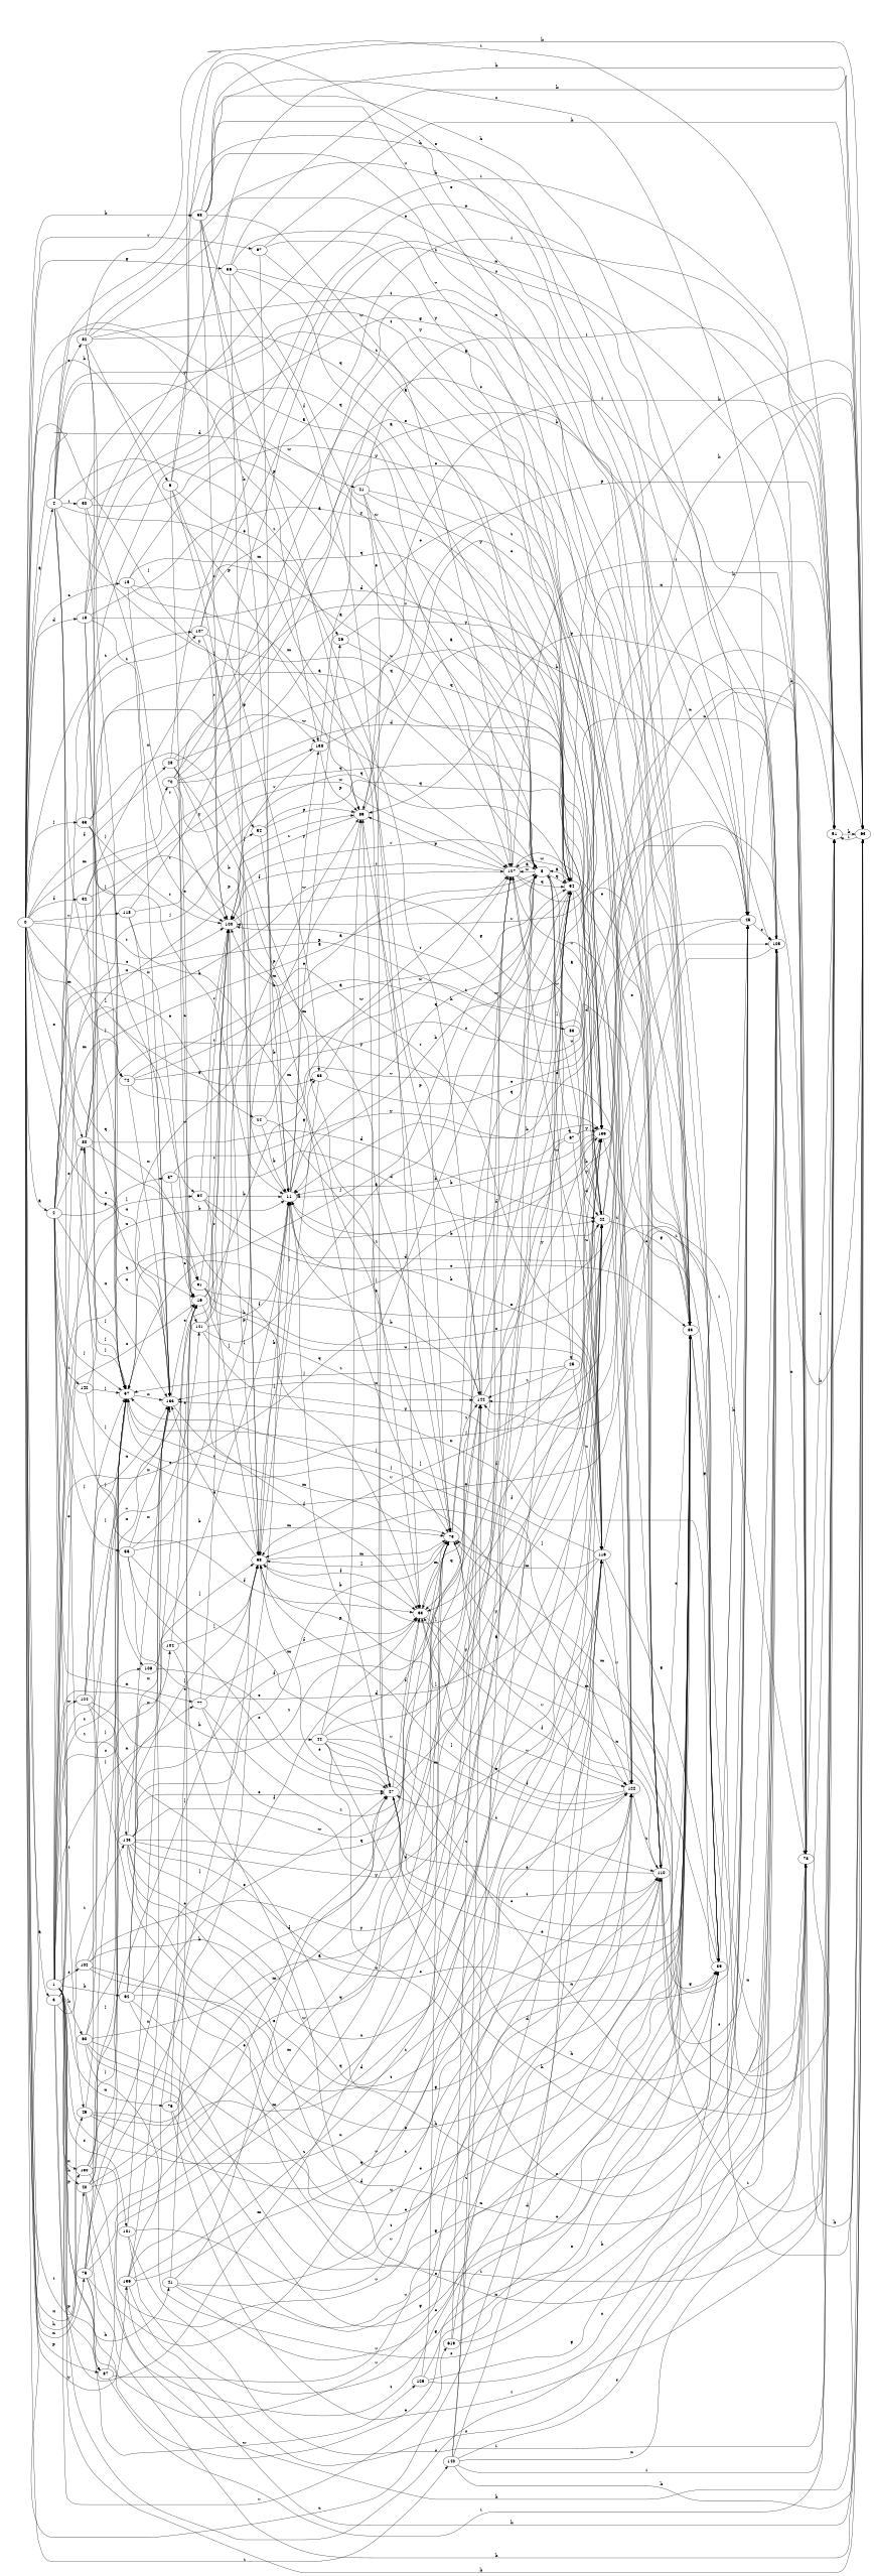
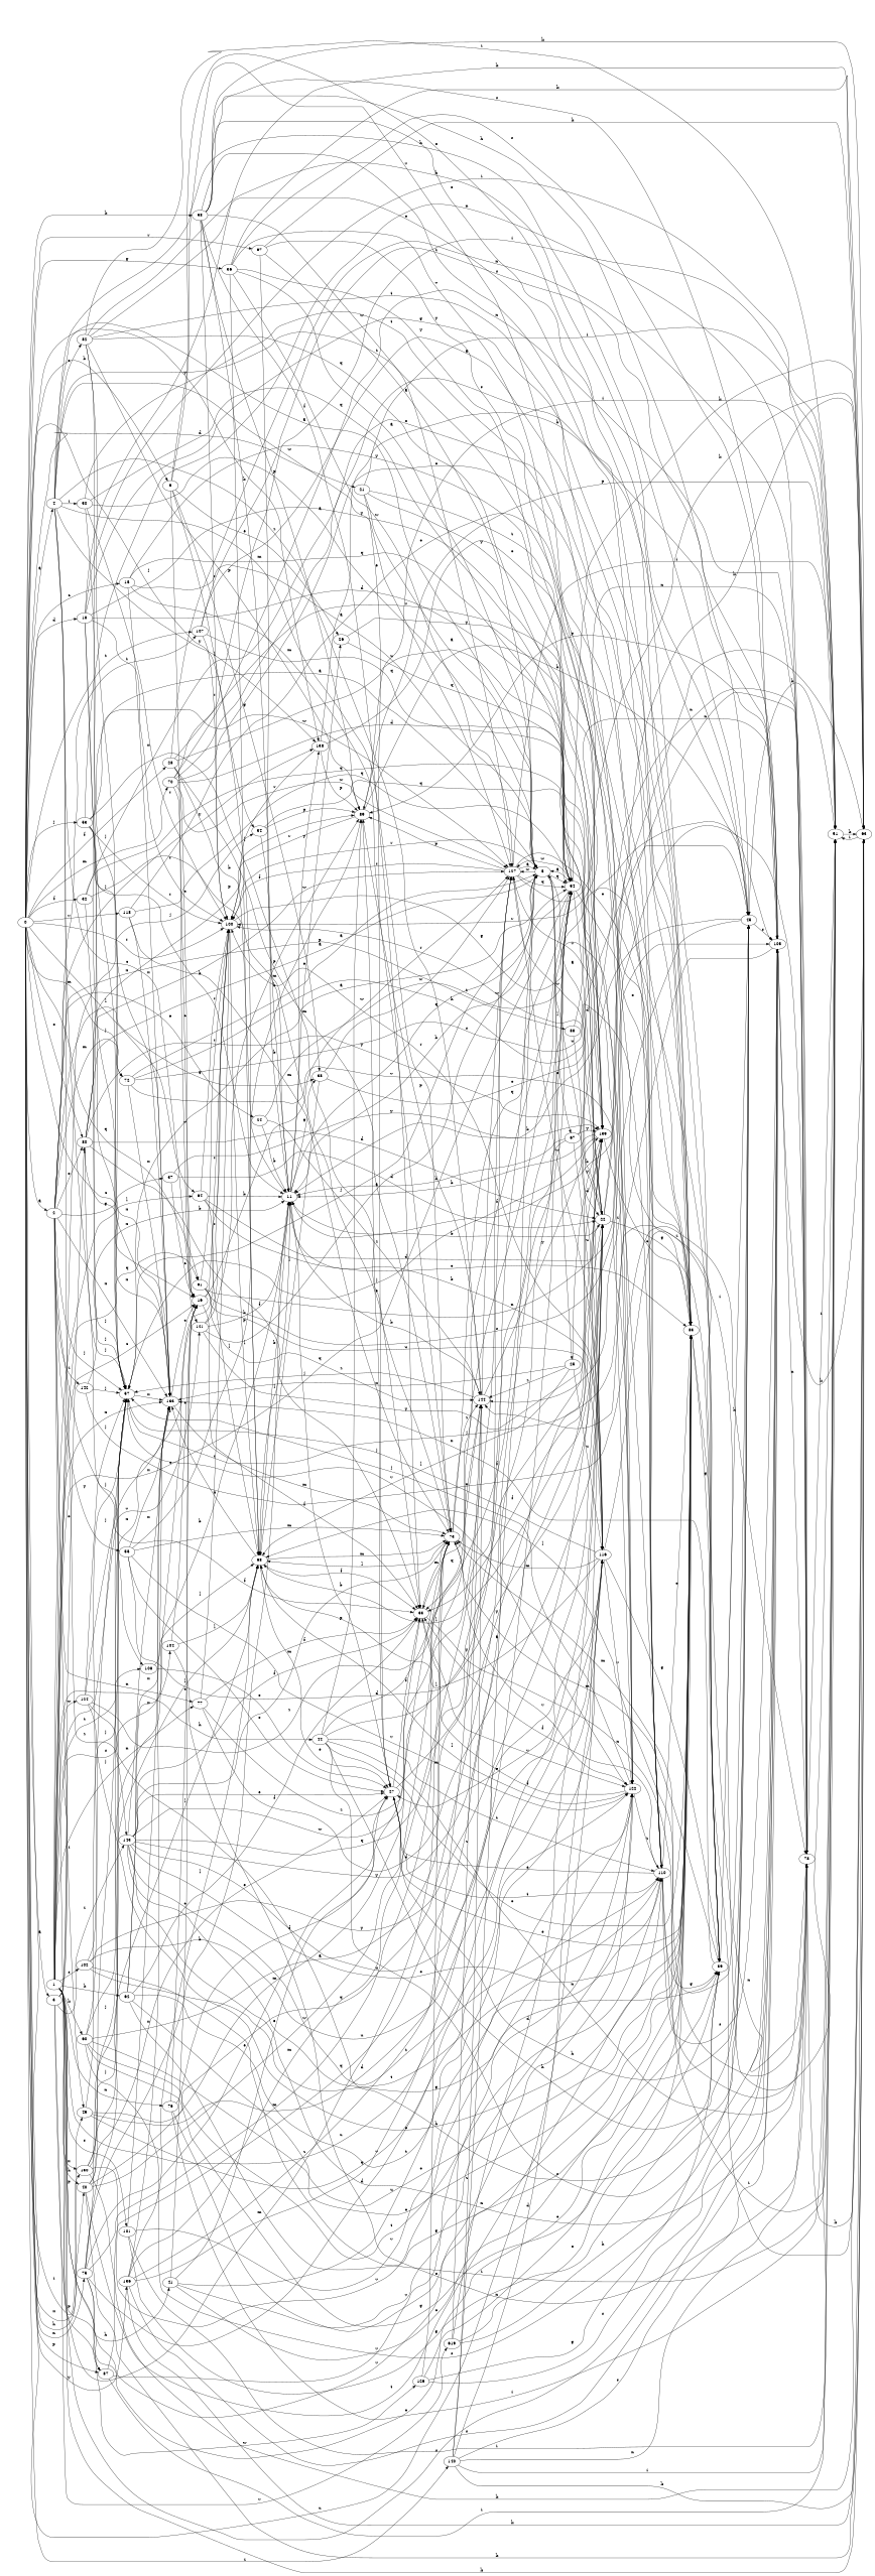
  strict digraph {
    rankdir=LR
    0
    2
    3
    4
    9
    15
    16
    18
    21
    28
    32
    36
    40
    49
    53
    54
    58
    64
    70
    72
    75
    80
    87
    91
    97
    100
    107
    116
    118
    130
    136
    138
    140
    77
    133
    24
    33
    37
    38
    55
    57
    88
    142
    73
    108
    n46 [label=619]
    121
    143
    5
    45
    50
    82
    110
    127
    144
    26
    68
    83
    122
    94
    139
    63
    22
    39
    51
    27
    11
    78
    105
    89
    1
    41
    44
    60
    62
    76
    101
    102
    104
    124
    126
    25
    67
    0 -> 2 [label=a]
    0 -> 3 [label=a]
    0 -> 4 [label=a]
    0 -> 9 [label=b]
    0 -> 15 [label=c]
    0 -> 16 [label=c]
    0 -> 18 [label=d]
    0 -> 21 [label=d]
    0 -> 28 [label=f]
    0 -> 32 [label=f]
    0 -> 36 [label=g]
    0 -> 40 [label=h]
    0 -> 49 [label=i]
    0 -> 53 [label=j]
    0 -> 54 [label=j]
    0 -> 58 [label=k]
    0 -> 64 [label=l]
    0 -> 70 [label=m]
    0 -> 72 [label=m]
    0 -> 75 [label=n]
    0 -> 80 [label=o]
    0 -> 87 [label=p]
    0 -> 91 [label=q]
    0 -> 97 [label=r]
    0 -> 100 [label=r]
    0 -> 107 [label=t]
    0 -> 116 [label=u]
    0 -> 118 [label=v]
    0 -> 130 [label=x]
    0 -> 136 [label=y]
    0 -> 138 [label=y]
    0 -> 140 [label=z]
    2 -> 49 [label=i]
    2 -> 72 [label=m]
    2 -> 80 [label=o]
    2 -> 87 [label=p]
    2 -> 107 [label=t]
    2 -> 138 [label=y]
    2 -> 77 [label=n]
    2 -> 133 [label=x]
    2 -> 24 [label=e]
    2 -> 33 [label=f]
    2 -> 37 [label=g]
    2 -> 38 [label=g]
-   2 -> 55 [label=j]
+   2 -> 55 [label=y]
    2 -> 57 [label=j]
    2 -> 88 [label=p]
    2 -> 142 [label=z]
    3 -> 80 [label=o]
    3 -> 73 [label=m]
    3 -> 108 [label=t]
    3 -> n46 [label=v]
    3 -> 121 [label=v]
    3 -> 143 [label=z]
    4 -> 16 [label=c]
    4 -> 138 [label=y]
    4 -> 73 [label=m]
    4 -> 108 [label=t]
    4 -> 143 [label=z]
    4 -> 5 [label=a]
    4 -> 45 [label=h]
    4 -> 50 [label=i]
    4 -> 82 [label=o]
    4 -> 110 [label=t]
    4 -> 127 [label=w]
    4 -> 144 [label=z]
    9 -> 38 [label=g]
    9 -> 121 [label=v]
    9 -> 26 [label=e]
    9 -> 68 [label=l]
    9 -> 83 [label=o]
    9 -> 122 [label=v]
    15 -> 133 [label=x]
    15 -> 73 [label=m]
    15 -> 5 [label=a]
    15 -> 94 [label=q]
    15 -> 139 [label=y]
    16 -> 100 [label=r]
    16 -> 33 [label=f]
    16 -> 127 [label=w]
    18 -> 100 [label=r]
    18 -> 133 [label=x]
    18 -> 57 [label=j]
    18 -> 139 [label=y]
    18 -> 63 [label=k]
    18 -> 22 [label=d]
    18 -> 39 [label=g]
    18 -> 51 [label=i]
    21 -> 5 [label=a]
    21 -> 45 [label=h]
    21 -> 110 [label=t]
    21 -> 139 [label=y]
    21 -> 27 [label=e]
    28 -> 16 [label=c]
    28 -> 116 [label=u]
    28 -> 73 [label=m]
    28 -> 122 [label=v]
    28 -> 11 [label=b]
    28 -> 78 [label=n]
    32 -> 57 [label=j]
    32 -> 73 [label=m]
    32 -> 83 [label=o]
    32 -> 94 [label=q]
    36 -> 5 [label=a]
    36 -> 127 [label=w]
    36 -> 68 [label=l]
    36 -> 122 [label=v]
    36 -> 139 [label=y]
    36 -> 63 [label=k]
+   36 -> 105 [label=s]
    40 -> 57 [label=j]
    40 -> 73 [label=m]
    40 -> 110 [label=t]
    40 -> 127 [label=w]
    40 -> 63 [label=k]
    40 -> 27 [label=e]
    49 -> 57 [label=j]
    49 -> 122 [label=v]
    49 -> 94 [label=q]
    49 -> 22 [label=d]
    53 -> 100 [label=r]
    53 -> 133 [label=x]
    53 -> 33 [label=f]
    53 -> 57 [label=j]
    53 -> 5 [label=a]
    53 -> 127 [label=w]
    53 -> 11 [label=b]
    53 -> 78 [label=n]
    54 -> 94 [label=q]
    54 -> 11 [label=b]
    54 -> 89 [label=p]
    58 -> 100 [label=r]
    58 -> 33 [label=f]
    58 -> 45 [label=h]
    58 -> 110 [label=t]
    58 -> 127 [label=w]
    58 -> 83 [label=o]
    58 -> 63 [label=k]
    58 -> 11 [label=b]
    58 -> 105 [label=s]
    58 -> 89 [label=p]
    64 -> 100 [label=r]
    64 -> 68 [label=l]
    64 -> 83 [label=o]
    64 -> 22 [label=d]
    64 -> 11 [label=b]
    70 -> 16 [label=c]
    70 -> 127 [label=w]
    70 -> 83 [label=o]
    70 -> 22 [label=d]
    70 -> 51 [label=i]
    70 -> 78 [label=n]
    70 -> 105 [label=s]
    72 -> 133 [label=x]
    72 -> 5 [label=a]
    72 -> 45 [label=h]
    72 -> 122 [label=v]
    72 -> 105 [label=s]
    75 -> 57 [label=j]
    75 -> 73 [label=m]
    75 -> 68 [label=l]
    75 -> 83 [label=o]
    75 -> 122 [label=v]
    75 -> 22 [label=d]
    75 -> 27 [label=e]
    75 -> 11 [label=b]
    80 -> 133 [label=x]
    80 -> 33 [label=f]
    80 -> 57 [label=j]
    80 -> 5 [label=a]
    80 -> 127 [label=w]
    80 -> 139 [label=y]
    80 -> 22 [label=d]
    80 -> 89 [label=p]
    87 -> 122 [label=v]
    87 -> 94 [label=q]
    87 -> 51 [label=i]
    91 -> 100 [label=r]
    91 -> 116 [label=u]
    91 -> 144 [label=z]
    91 -> 78 [label=n]
    91 -> 105 [label=s]
    97 -> 5 [label=a]
    97 -> 139 [label=y]
    97 -> 63 [label=k]
    97 -> 11 [label=b]
    100 -> 68 [label=l]
    100 -> 39 [label=g]
    107 -> 100 [label=r]
    107 -> 94 [label=q]
    107 -> 39 [label=g]
    107 -> 105 [label=s]
    116 -> 100 [label=r]
    116 -> 57 [label=j]
    116 -> 73 [label=m]
    116 -> 127 [label=w]
    116 -> 68 [label=l]
    116 -> 122 [label=v]
    116 -> 39 [label=g]
    116 -> 51 [label=i]
    116 -> 27 [label=e]
    116 -> 11 [label=b]
    118 -> 133 [label=x]
    118 -> 73 [label=m]
    118 -> 83 [label=o]
    118 -> 94 [label=q]
    130 -> 57 [label=j]
    130 -> 68 [label=l]
    130 -> 122 [label=v]
    130 -> 63 [label=k]
    130 -> 11 [label=b]
    136 -> 133 [label=x]
    136 -> 73 [label=m]
    136 -> 144 [label=z]
    136 -> 68 [label=l]
    136 -> 94 [label=q]
    136 -> 63 [label=k]
    136 -> 105 [label=s]
    138 -> 100 [label=r]
    138 -> 83 [label=o]
    138 -> 51 [label=i]
    138 -> 89 [label=p]
    140 -> 5 [label=a]
    140 -> 144 [label=z]
    140 -> 63 [label=k]
    140 -> 22 [label=d]
    140 -> 51 [label=i]
    140 -> 78 [label=n]
    140 -> 105 [label=s]
    77 -> 100 [label=r]
    77 -> 33 [label=f]
    77 -> 144 [label=z]
    77 -> 22 [label=d]
    133 -> 16 [label=c]
    133 -> 73 [label=m]
    24 -> 110 [label=t]
    24 -> 144 [label=z]
    24 -> 11 [label=b]
    33 -> 73 [label=m]
    33 -> 122 [label=v]
    33 -> 78 [label=n]
    37 -> 16 [label=c]
    37 -> 139 [label=y]
    37 -> 22 [label=d]
    38 -> 127 [label=w]
    38 -> 68 [label=l]
    38 -> 83 [label=o]
    55 -> 133 [label=x]
    55 -> 73 [label=m]
    55 -> 122 [label=v]
    55 -> 22 [label=d]
    55 -> 27 [label=e]
    55 -> 89 [label=p]
    57 -> 133 [label=x]
    57 -> 5 [label=a]
    57 -> 122 [label=v]
    88 -> 63 [label=k]
    88 -> 22 [label=d]
    142 -> 57 [label=j]
    142 -> 11 [label=b]
    142 -> 78 [label=n]
    73 -> 144 [label=z]
    73 -> 68 [label=l]
    73 -> 122 [label=v]
    73 -> 94 [label=q]
    108 -> 68 [label=l]
    108 -> 27 [label=e]
    n46 -> 45 [label=h]
    n46 -> 144 [label=z]
    n46 -> 83 [label=o]
    n46 -> 22 [label=d]
    121 -> 100 [label=r]
    121 -> 5 [label=a]
    121 -> 139 [label=y]
    121 -> 11 [label=b]
    121 -> 89 [label=p]
    143 -> 116 [label=u]
    143 -> 133 [label=x]
    143 -> 33 [label=f]
    143 -> 73 [label=m]
    143 -> 110 [label=t]
    143 -> 127 [label=w]
    143 -> 83 [label=o]
    143 -> 94 [label=q]
    143 -> 139 [label=y]
    143 -> 39 [label=g]
    143 -> 27 [label=e]
    143 -> 78 [label=n]
    5 -> 100 [label=r]
    5 -> 116 [label=u]
    5 -> 57 [label=j]
    5 -> 127 [label=w]
    5 -> 94 [label=q]
    5 -> 25 [label=e]
    5 -> 67 [label=l]
    45 -> 73 [label=m]
    45 -> 144 [label=z]
    45 -> 11 [label=b]
    45 -> 105 [label=s]
    50 -> 100 [label=r]
    50 -> 57 [label=j]
    50 -> 5 [label=a]
    50 -> 110 [label=t]
    50 -> 94 [label=q]
    82 -> 133 [label=x]
    82 -> 57 [label=j]
    82 -> 45 [label=h]
    82 -> 110 [label=t]
    82 -> 83 [label=o]
    82 -> 94 [label=q]
    82 -> 51 [label=i]
    82 -> 89 [label=p]
    110 -> 33 [label=f]
    110 -> 83 [label=o]
    110 -> 39 [label=g]
    110 -> 51 [label=i]
    110 -> 27 [label=e]
    110 -> 105 [label=s]
    127 -> 100 [label=r]
    127 -> 5 [label=a]
    127 -> 83 [label=o]
    127 -> 122 [label=v]
    127 -> 94 [label=q]
    127 -> 51 [label=i]
    127 -> 78 [label=n]
    127 -> 89 [label=p]
    144 -> 57 [label=j]
    144 -> 127 [label=w]
    144 -> 139 [label=y]
    144 -> 11 [label=b]
    144 -> 89 [label=p]
    26 -> 94 [label=q]
    26 -> 139 [label=y]
    68 -> 133 [label=x]
    68 -> 33 [label=f]
    68 -> 73 [label=m]
    68 -> 27 [label=e]
    68 -> 11 [label=b]
    83 -> 39 [label=g]
    83 -> 27 [label=e]
    83 -> 78 [label=n]
    122 -> 33 [label=f]
    122 -> 57 [label=j]
    122 -> 110 [label=t]
    122 -> 68 [label=l]
    94 -> 33 [label=f]
    94 -> 5 [label=a]
    94 -> 127 [label=w]
    94 -> 83 [label=o]
    94 -> 63 [label=k]
    94 -> 22 [label=d]
    94 -> 11 [label=b]
    139 -> 57 [label=j]
    139 -> 83 [label=o]
    139 -> 11 [label=b]
    63 -> 144 [label=z]
    63 -> 51 [label=i]
    63 -> 11 [label=b]
    22 -> 100 [label=r]
    22 -> 33 [label=f]
    22 -> 5 [label=a]
    22 -> 127 [label=w]
    22 -> 68 [label=l]
    22 -> 63 [label=k]
    22 -> 39 [label=g]
    22 -> 11 [label=b]
    22 -> 78 [label=n]
    39 -> 133 [label=x]
    39 -> 73 [label=m]
    39 -> 45 [label=h]
    51 -> 45 [label=h]
    51 -> 63 [label=k]
    51 -> 89 [label=p]
    27 -> 33 [label=f]
    27 -> 45 [label=h]
    27 -> 110 [label=t]
    27 -> 139 [label=y]
    27 -> 11 [label=b]
    11 -> 138 [label=y]
    11 -> 38 [label=g]
    11 -> 26 [label=e]
    11 -> 68 [label=l]
    11 -> 94 [label=q]
    78 -> 68 [label=l]
    78 -> 63 [label=k]
    78 -> 51 [label=i]
    105 -> 100 [label=r]
    105 -> 57 [label=j]
    105 -> 63 [label=k]
    105 -> 78 [label=n]
    105 -> 89 [label=p]
    89 -> 100 [label=r]
    89 -> 45 [label=h]
    89 -> 51 [label=i]
    89 -> 27 [label=e]
    1 -> 16 [label=c]
    1 -> 40 [label=h]
    1 -> 54 [label=j]
    1 -> 64 [label=l]
    1 -> 87 [label=p]
    1 -> 91 [label=q]
    1 -> 116 [label=u]
    1 -> 130 [label=x]
    1 -> 77 [label=n]
-   124 -> 133 [label=x]
+   1 -> 133 [label=x]
    1 -> 94 [label=q]
    1 -> 63 [label=k]
    1 -> 105 [label=s]
    1 -> 41 [label=h]
    1 -> 44 [label=h]
    1 -> 60 [label=k]
    1 -> 62 [label=k]
    1 -> 76 [label=n]
    1 -> 101 [label=s]
    1 -> 102 [label=s]
    1 -> 104 [label=s]
    1 -> 124 [label=w]
    1 -> 126 [label=w]
    41 -> 16 [label=c]
    41 -> 116 [label=u]
    41 -> 83 [label=o]
    41 -> 122 [label=v]
    41 -> 27 [label=e]
    44 -> 45 [label=h]
    44 -> 110 [label=t]
    44 -> 83 [label=o]
    44 -> 94 [label=q]
    44 -> 139 [label=y]
    44 -> 78 [label=n]
    44 -> 105 [label=s]
    44 -> 89 [label=p]
    60 -> 133 [label=x]
    60 -> 57 [label=j]
    60 -> 5 [label=a]
    60 -> 110 [label=t]
    60 -> 83 [label=o]
    60 -> 39 [label=g]
    60 -> 105 [label=s]
    62 -> 16 [label=c]
    62 -> 133 [label=x]
    62 -> 33 [label=f]
    62 -> 110 [label=t]
    62 -> 83 [label=o]
    62 -> 39 [label=g]
    76 -> 16 [label=c]
    76 -> 33 [label=f]
    76 -> 83 [label=o]
    76 -> 51 [label=i]
    101 -> 133 [label=x]
    101 -> 122 [label=v]
    101 -> 39 [label=g]
    101 -> 51 [label=i]
    102 -> 116 [label=u]
    102 -> 57 [label=j]
    102 -> 110 [label=t]
    102 -> 139 [label=y]
    102 -> 51 [label=i]
    104 -> 16 [label=c]
    104 -> 68 [label=l]
    104 -> 78 [label=n]
    124 -> 100 [label=r]
    124 -> 57 [label=j]
    124 -> 45 [label=h]
    124 -> 144 [label=z]
    124 -> 83 [label=o]
    126 -> 73 [label=m]
    126 -> 83 [label=o]
    126 -> 39 [label=g]
    126 -> 105 [label=s]
    25 -> 116 [label=u]
    25 -> 133 [label=x]
    25 -> 144 [label=z]
    25 -> 68 [label=l]
    25 -> 139 [label=y]
    67 -> 116 [label=u]
    67 -> 33 [label=f]
    67 -> 139 [label=y]
    67 -> 11 [label=b]
    67 -> 78 [label=n]
  }
